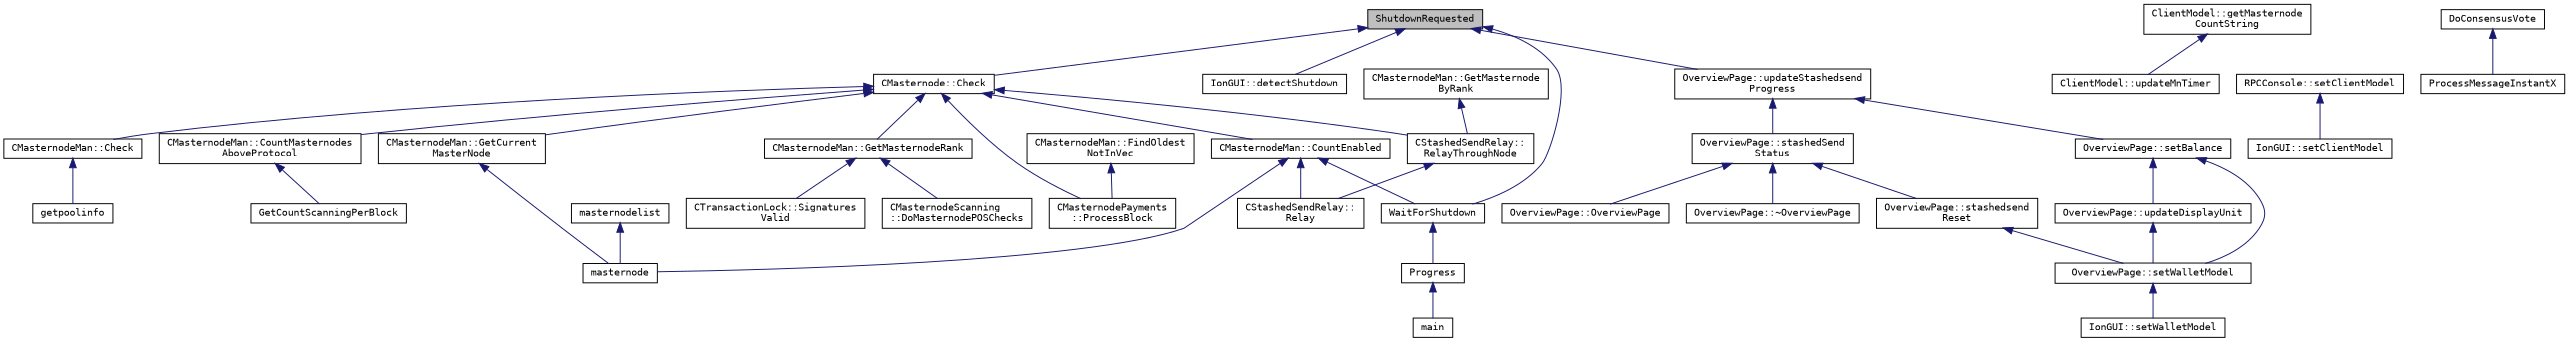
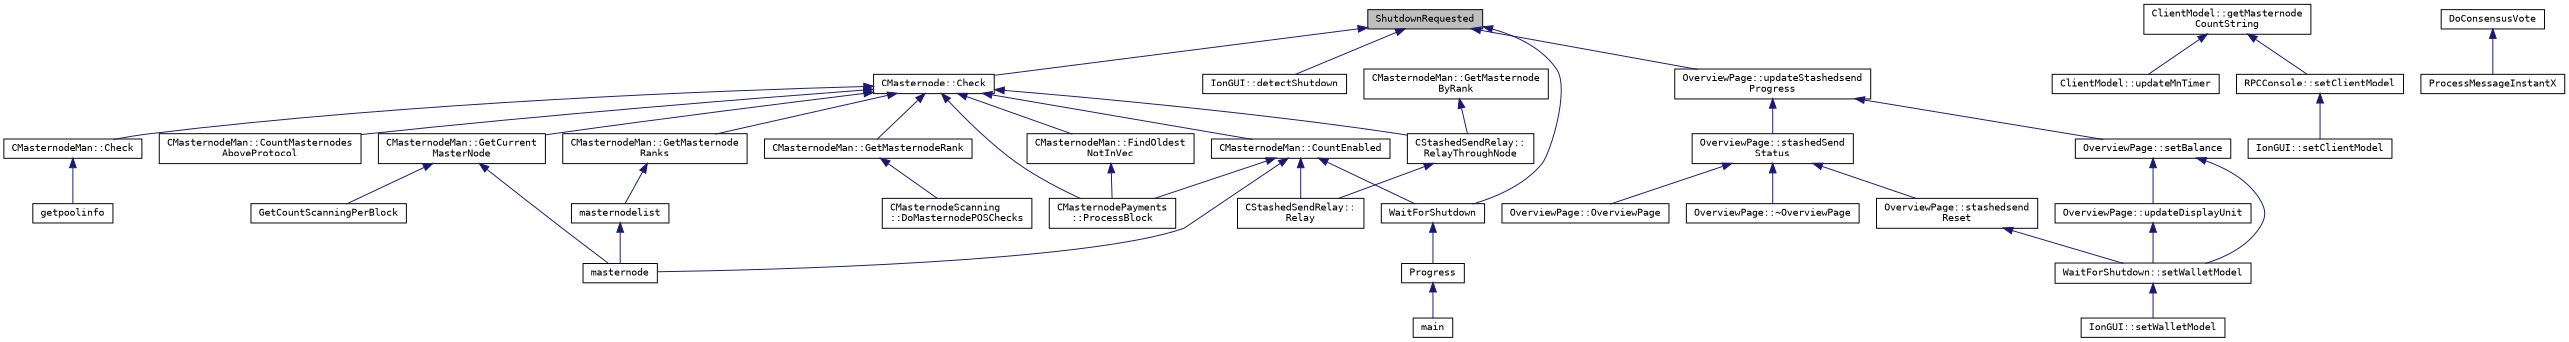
  digraph {
    fontname="DejaVu Sans Mono"
    rankdir=TB
    node [color=black fillcolor=white fontname="DejaVu Sans Mono" fontsize=10 shape=record style=filled]
    edge [color=midnightblue dir=back fontname="DejaVu Sans Mono" fontsize=10 labelfontname=Helvetica labelfontsize=10 style=solid]
    n1 [fillcolor=grey75 fontcolor=black height=0.2 label=ShutdownRequested width=0.4]
    n2 [height=0.2 label=WaitForShutdown width=0.4]
    n3 [height=0.2 label="CMasternode::Check" width=0.4]
    n4 [height=0.2 label="IonGUI::detectShutdown" width=0.4]
    n5 [height=0.2 label="OverviewPage::updateStashedsend\lProgress" width=0.4]
    n6 [height=0.2 label=Progress width=0.4]
    n7 [height=0.2 label="CMasternodePayments\l::ProcessBlock" width=0.4]
    n8 [height=0.2 label="CMasternodeMan::Check" width=0.4]
    n9 [height=0.2 label="CMasternodeMan::CountEnabled" width=0.4]
    n10 [height=0.2 label="CMasternodeMan::CountMasternodes\lAboveProtocol" width=0.4]
    n11 [height=0.2 label="CMasternodeMan::FindOldest\lNotInVec" width=0.4]
    n12 [height=0.2 label="CMasternodeMan::GetCurrent\lMasterNode" width=0.4]
    n13 [height=0.2 label="CMasternodeMan::GetMasternodeRank" width=0.4]
+   n14 [height=0.2 label="CMasternodeMan::GetMasternode\lRanks" width=0.4]
    n15 [height=0.2 label="CStashedSendRelay::\lRelayThroughNode" width=0.4]
    n16 [height=0.2 label="OverviewPage::setBalance" width=0.4]
    n17 [height=0.2 label="OverviewPage::stashedSend\lStatus" width=0.4]
    n18 [height=0.2 label=main width=0.4]
    n19 [height=0.2 label=getpoolinfo width=0.4]
    n20 [height=0.2 label=masternode width=0.4]
    n21 [height=0.2 label="CStashedSendRelay::\lRelay" width=0.4]
    n22 [height=0.2 label=GetCountScanningPerBlock width=0.4]
-   n23 [height=0.2 label="CTransactionLock::Signatures\lValid" width=0.4]
    n24 [height=0.2 label="CMasternodeScanning\l::DoMasternodePOSChecks" width=0.4]
    n25 [height=0.2 label=masternodelist width=0.4]
    n26 [height=0.2 label="CMasternodeMan::GetMasternode\lByRank" width=0.4]
    n27 [height=0.2 label="ClientModel::getMasternode\lCountString" width=0.4]
    n28 [height=0.2 label="ClientModel::updateMnTimer" width=0.4]
    n29 [height=0.2 label="RPCConsole::setClientModel" width=0.4]
    n30 [height=0.2 label="IonGUI::setClientModel" width=0.4]
    n31 [height=0.2 label=DoConsensusVote width=0.4]
    n32 [height=0.2 label=ProcessMessageInstantX width=0.4]
-   n33 [height=0.2 label="OverviewPage::setWalletModel" width=0.4]
+   n33 [height=0.2 label="WaitForShutdown::setWalletModel" width=0.4]
    n34 [height=0.2 label="OverviewPage::updateDisplayUnit" width=0.4]
    n35 [height=0.2 label="OverviewPage::OverviewPage" width=0.4]
    n36 [height=0.2 label="OverviewPage::~OverviewPage" width=0.4]
    n37 [height=0.2 label="OverviewPage::stashedsend\lReset" width=0.4]
    n38 [height=0.2 label="IonGUI::setWalletModel" width=0.4]
    n1 -> n2
    n1 -> n3
    n1 -> n4
    n1 -> n5
    n2 -> n6
    n3 -> n7
    n3 -> n8
    n3 -> n9
    n3 -> n10
+   n3 -> n11
    n3 -> n12
    n3 -> n13
+   n3 -> n14
    n3 -> n15
    n5 -> n16
    n5 -> n17
    n6 -> n18
    n8 -> n19
    n9 -> n2
+   n9 -> n7
    n9 -> n20
    n9 -> n21
-   n10 -> n22
+   n12 -> n22
    n11 -> n7
    n12 -> n20
-   n13 -> n23
    n13 -> n24
+   n14 -> n25
    n15 -> n21
    n16 -> n33
    n16 -> n34
    n17 -> n35
    n17 -> n36
    n17 -> n37
    n25 -> n20
    n26 -> n15
    n27 -> n28
+   n27 -> n29
    n29 -> n30
    n31 -> n32
    n33 -> n38
    n34 -> n33
    n37 -> n33
  }
